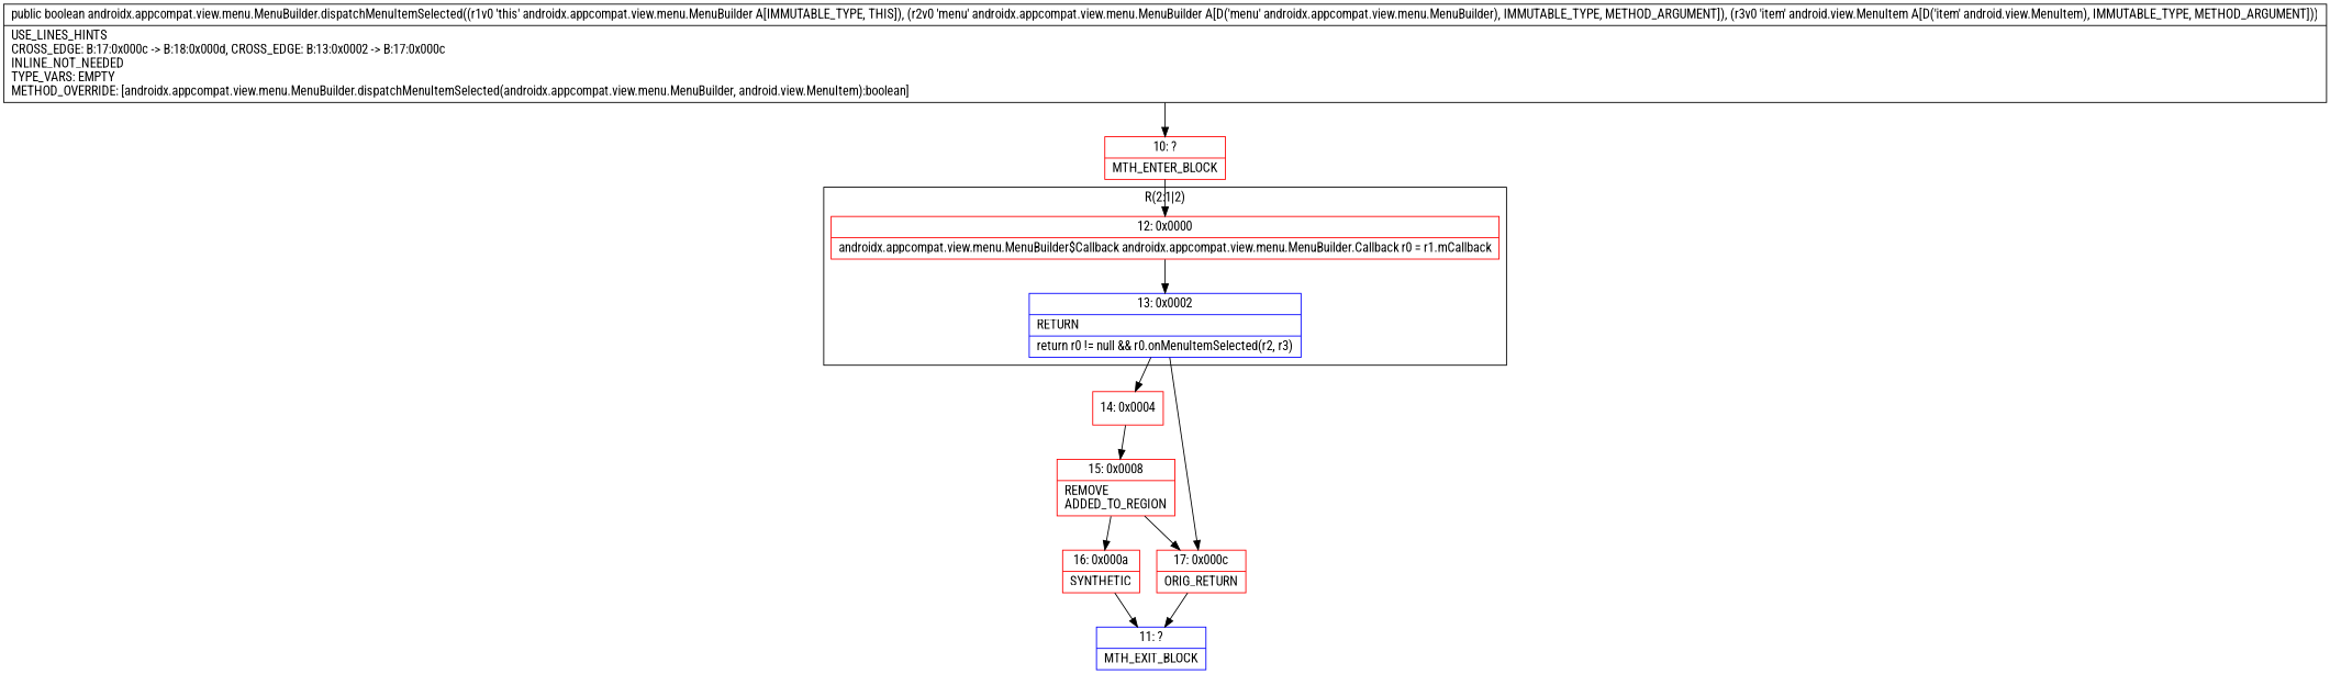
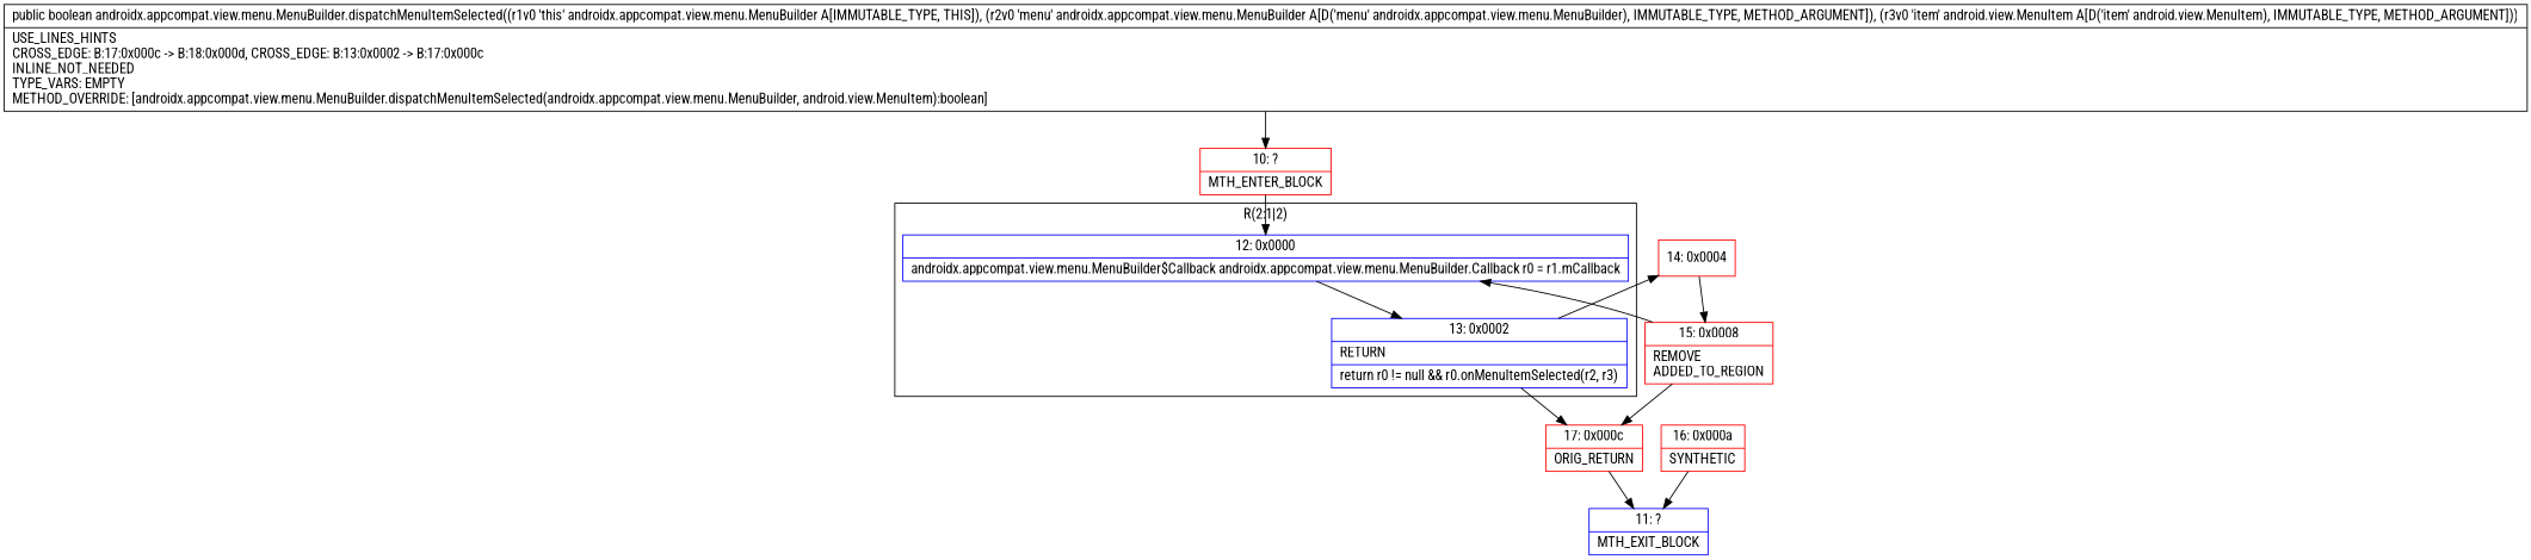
  digraph {
    fontname="Roboto Condensed"
    node [color=red fontname="Roboto Condensed" shape=record]
    edge [fontname="Roboto Condensed"]
-   n1 [label="{12\:\ 0x0000|androidx.appcompat.view.menu.MenuBuilder$Callback androidx.appcompat.view.menu.MenuBuilder.Callback r0 = r1.mCallback\l}"]
+   n1 [color=blue label="{12\:\ 0x0000|androidx.appcompat.view.menu.MenuBuilder$Callback androidx.appcompat.view.menu.MenuBuilder.Callback r0 = r1.mCallback\l}"]
    n2 [color=blue label="{13\:\ 0x0002|RETURN\l|return r0 != null && r0.onMenuItemSelected(r2, r3)\l}"]
    n3 [label="{14\:\ 0x0004}"]
    n4 [label="{17\:\ 0x000c|ORIG_RETURN\l}"]
    n5 [label="{15\:\ 0x0008|REMOVE\lADDED_TO_REGION\l}"]
    n6 [color=blue label="{11\:\ ?|MTH_EXIT_BLOCK\l}"]
    n7 [label="{10\:\ ?|MTH_ENTER_BLOCK\l}"]
    n8 [label="{16\:\ 0x000a|SYNTHETIC\l}"]
    n9 [label="{public boolean androidx.appcompat.view.menu.MenuBuilder.dispatchMenuItemSelected((r1v0 'this' androidx.appcompat.view.menu.MenuBuilder A[IMMUTABLE_TYPE, THIS]), (r2v0 'menu' androidx.appcompat.view.menu.MenuBuilder A[D('menu' androidx.appcompat.view.menu.MenuBuilder), IMMUTABLE_TYPE, METHOD_ARGUMENT]), (r3v0 'item' android.view.MenuItem A[D('item' android.view.MenuItem), IMMUTABLE_TYPE, METHOD_ARGUMENT]))  | USE_LINES_HINTS\lCROSS_EDGE: B:17:0x000c \-\> B:18:0x000d, CROSS_EDGE: B:13:0x0002 \-\> B:17:0x000c\lINLINE_NOT_NEEDED\lTYPE_VARS: EMPTY\lMETHOD_OVERRIDE: [androidx.appcompat.view.menu.MenuBuilder.dispatchMenuItemSelected(androidx.appcompat.view.menu.MenuBuilder, android.view.MenuItem):boolean]\l}" color=""]
    subgraph cluster_1 {
      label="R(2:1|2)"
      n1
      n2
    }
    n1 -> n2
    n2 -> n3
    n2 -> n4
    n3 -> n5
    n4 -> n6
    n5 -> n4
-   n5 -> n8
+   n5 -> n1
    n7 -> n1
    n8 -> n6
    n9 -> n7
  }
